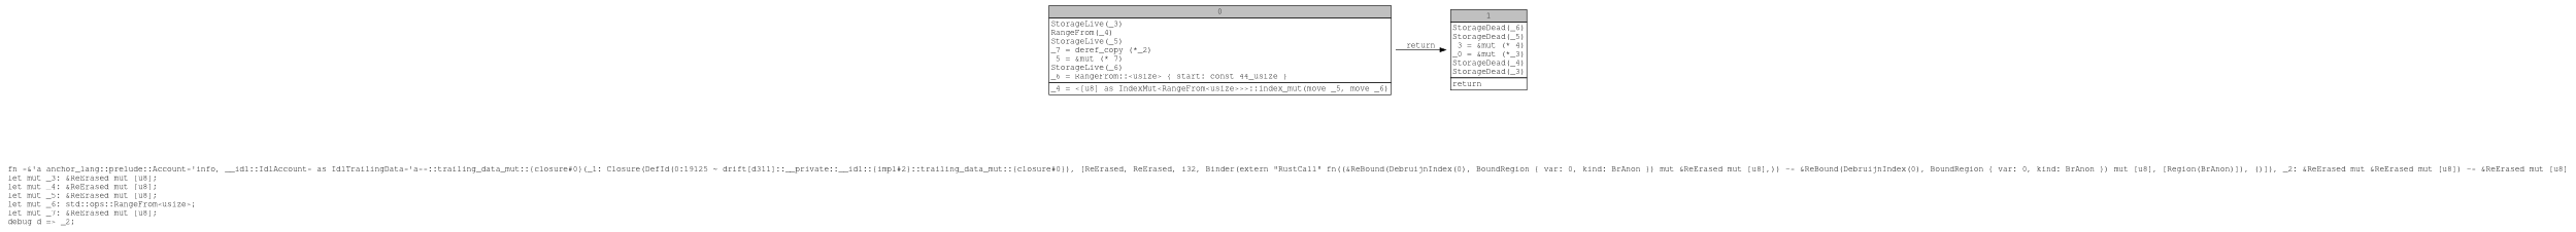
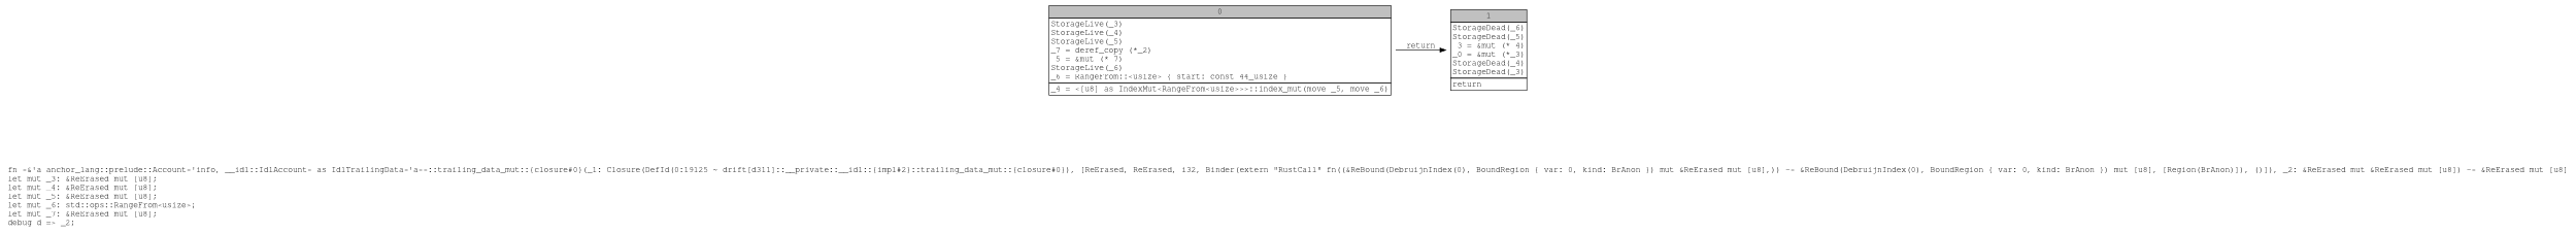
  digraph {
    fontname="Courier, monospace"
    label=<fn &lt;&amp;'a anchor_lang::prelude::Account&lt;'info, __idl::IdlAccount&gt; as IdlTrailingData&lt;'a&gt;&gt;::trailing_data_mut::{closure#0}(_1: Closure(DefId(0:19125 ~ drift[d311]::__private::__idl::{impl#2}::trailing_data_mut::{closure#0}), [ReErased, ReErased, i32, Binder(extern &quot;RustCall&quot; fn((&amp;ReBound(DebruijnIndex(0), BoundRegion { var: 0, kind: BrAnon }) mut &amp;ReErased mut [u8],)) -&gt; &amp;ReBound(DebruijnIndex(0), BoundRegion { var: 0, kind: BrAnon }) mut [u8], [Region(BrAnon)]), ()]), _2: &amp;ReErased mut &amp;ReErased mut [u8]) -&gt; &amp;ReErased mut [u8]<br align="left"/>let mut _3: &amp;ReErased mut [u8];<br align="left"/>let mut _4: &amp;ReErased mut [u8];<br align="left"/>let mut _5: &amp;ReErased mut [u8];<br align="left"/>let mut _6: std::ops::RangeFrom&lt;usize&gt;;<br align="left"/>let mut _7: &amp;ReErased mut [u8];<br align="left"/>debug d =&gt; _2;<br align="left"/>>
    rankdir=LR
    node [fontname="Courier, monospace" shape=none]
-   n1 [label=<<table border="0" cellborder="1" cellspacing="0"><tr><td bgcolor="gray" align="center" colspan="1">0</td></tr><tr><td align="left" balign="left">StorageLive(_3)<br/>RangeFrom(_4)<br/>StorageLive(_5)<br/>_7 = deref_copy (*_2)<br/>_5 = &amp;mut (*_7)<br/>StorageLive(_6)<br/>_6 = RangeFrom::&lt;usize&gt; { start: const 44_usize }<br/></td></tr><tr><td align="left">_4 = &lt;[u8] as IndexMut&lt;RangeFrom&lt;usize&gt;&gt;&gt;::index_mut(move _5, move _6)</td></tr></table>>]
+   n1 [label=<<table border="0" cellborder="1" cellspacing="0"><tr><td bgcolor="gray" align="center" colspan="1">0</td></tr><tr><td align="left" balign="left">StorageLive(_3)<br/>StorageLive(_4)<br/>StorageLive(_5)<br/>_7 = deref_copy (*_2)<br/>_5 = &amp;mut (*_7)<br/>StorageLive(_6)<br/>_6 = RangeFrom::&lt;usize&gt; { start: const 44_usize }<br/></td></tr><tr><td align="left">_4 = &lt;[u8] as IndexMut&lt;RangeFrom&lt;usize&gt;&gt;&gt;::index_mut(move _5, move _6)</td></tr></table>>]
    n2 [label=<<table border="0" cellborder="1" cellspacing="0"><tr><td bgcolor="gray" align="center" colspan="1">1</td></tr><tr><td align="left" balign="left">StorageDead(_6)<br/>StorageDead(_5)<br/>_3 = &amp;mut (*_4)<br/>_0 = &amp;mut (*_3)<br/>StorageDead(_4)<br/>StorageDead(_3)<br/></td></tr><tr><td align="left">return</td></tr></table>>]
    n1 -> n2 [fontname="Courier, monospace" label=return]
  }
